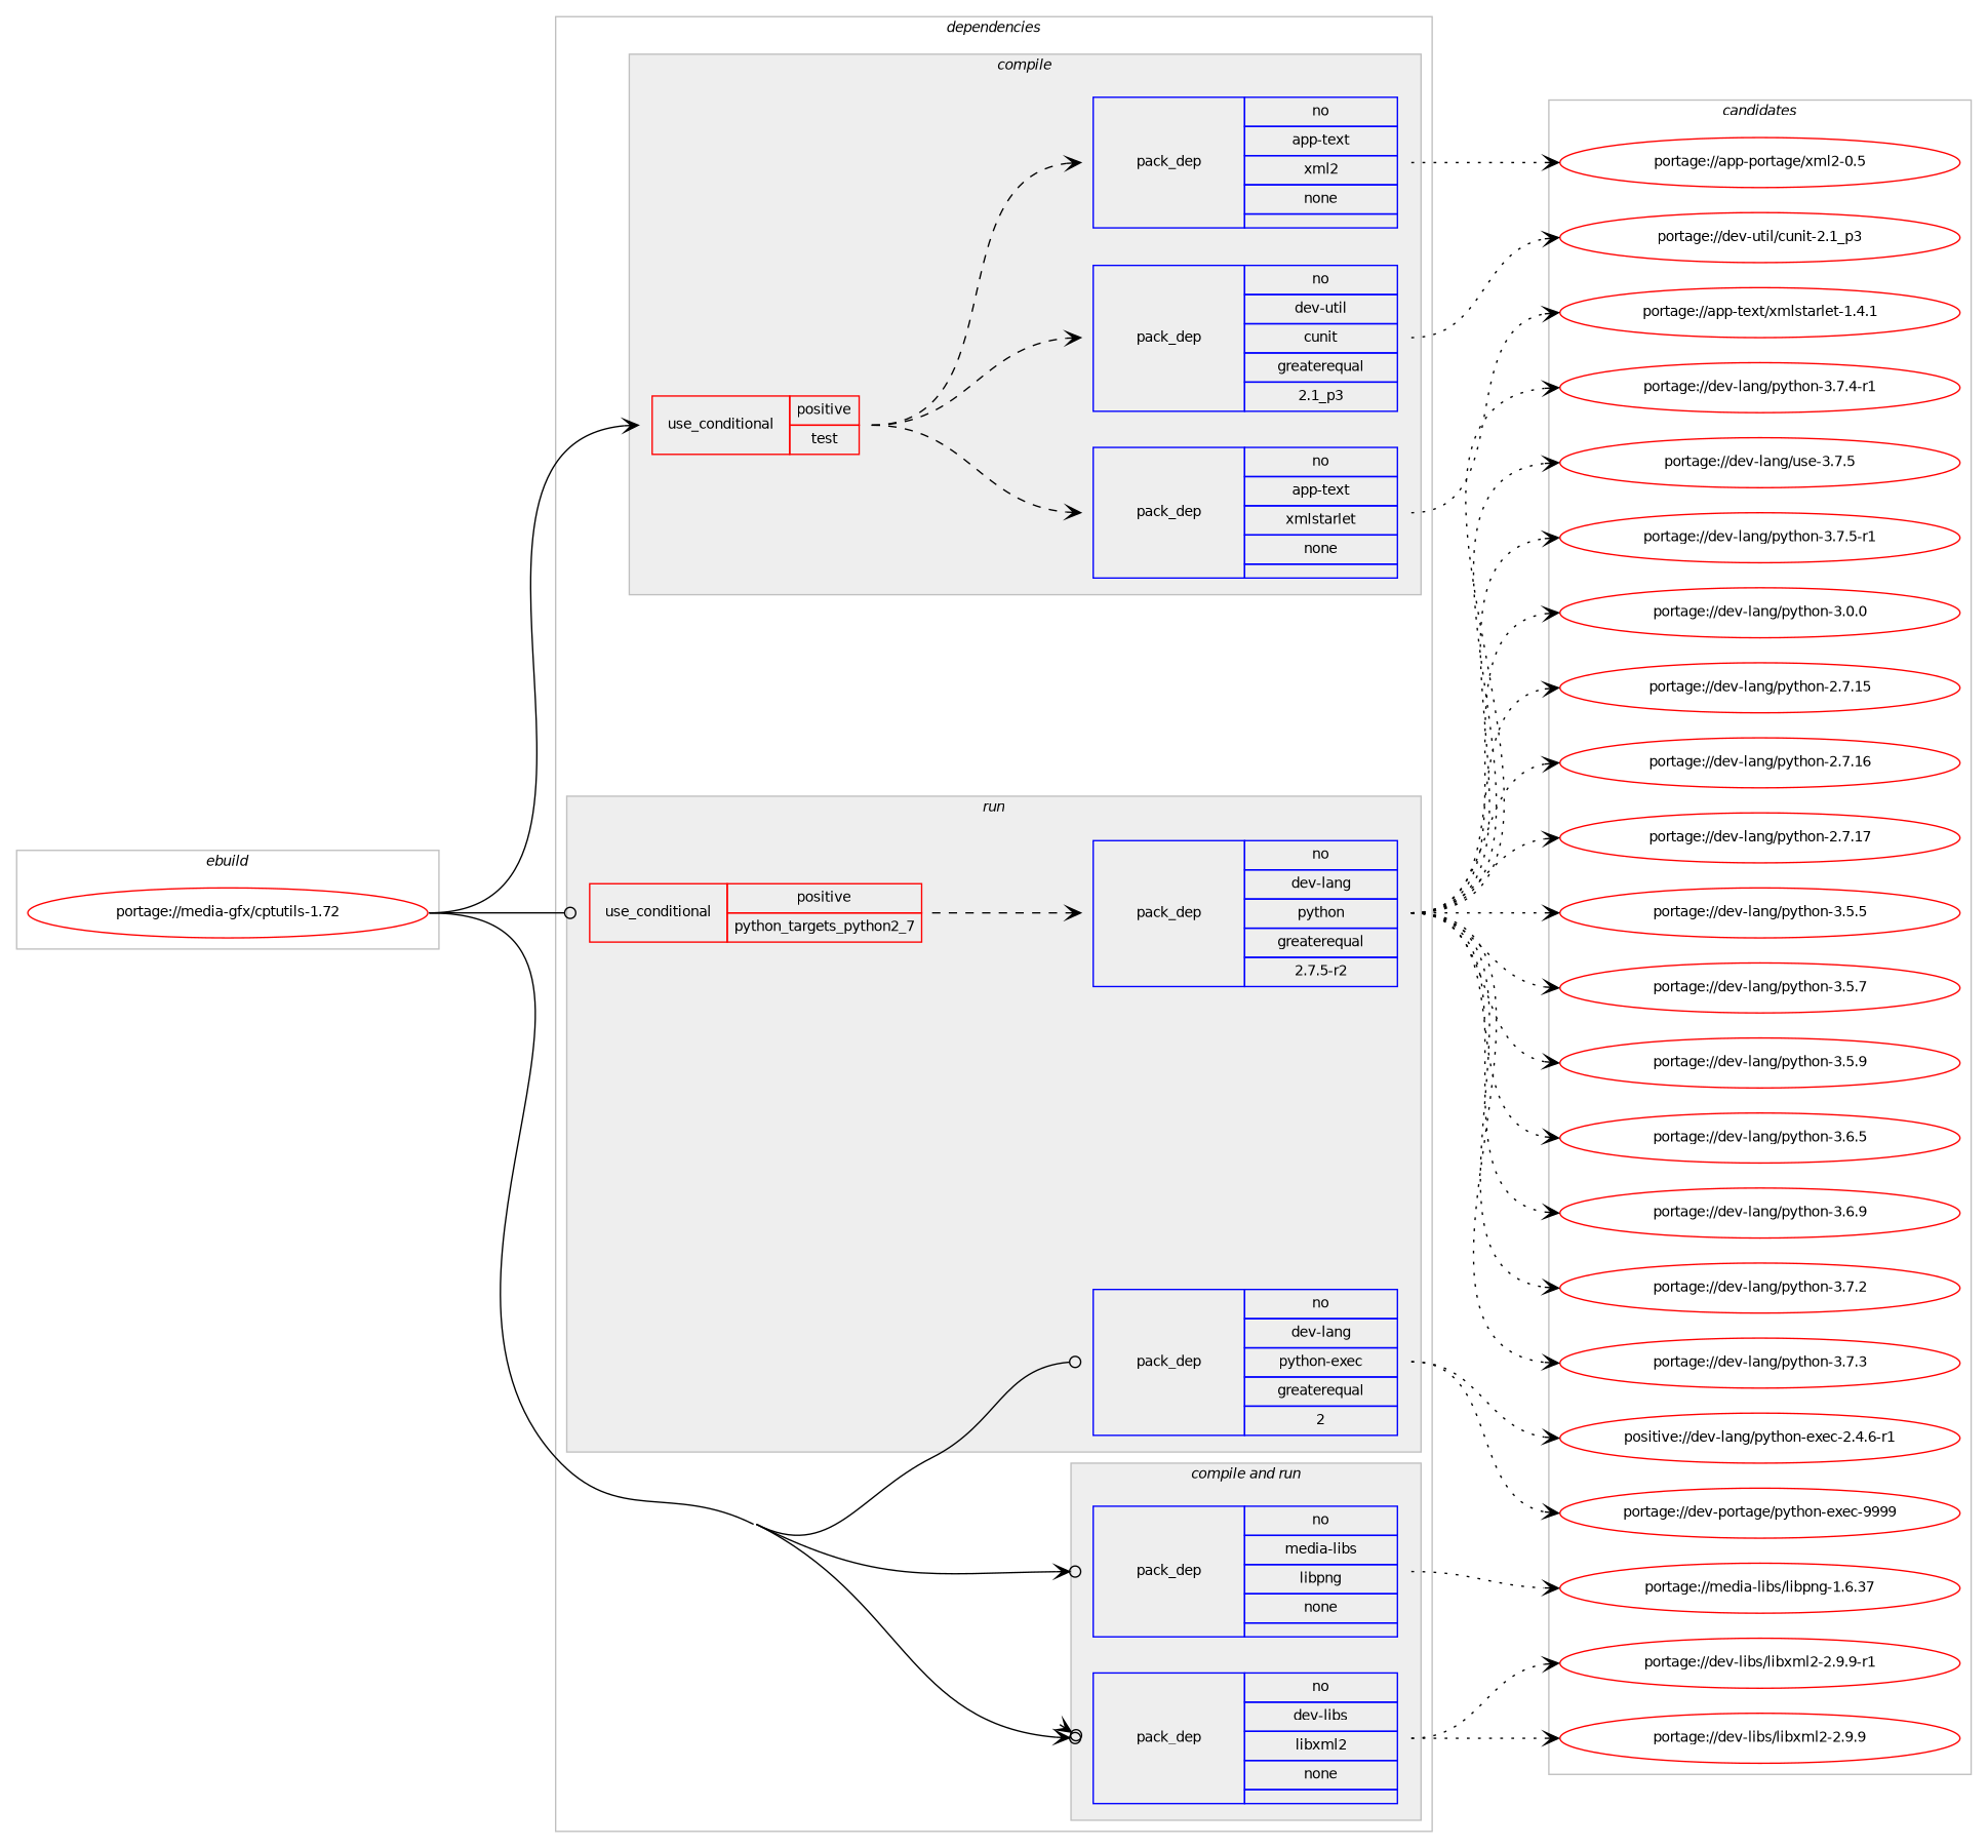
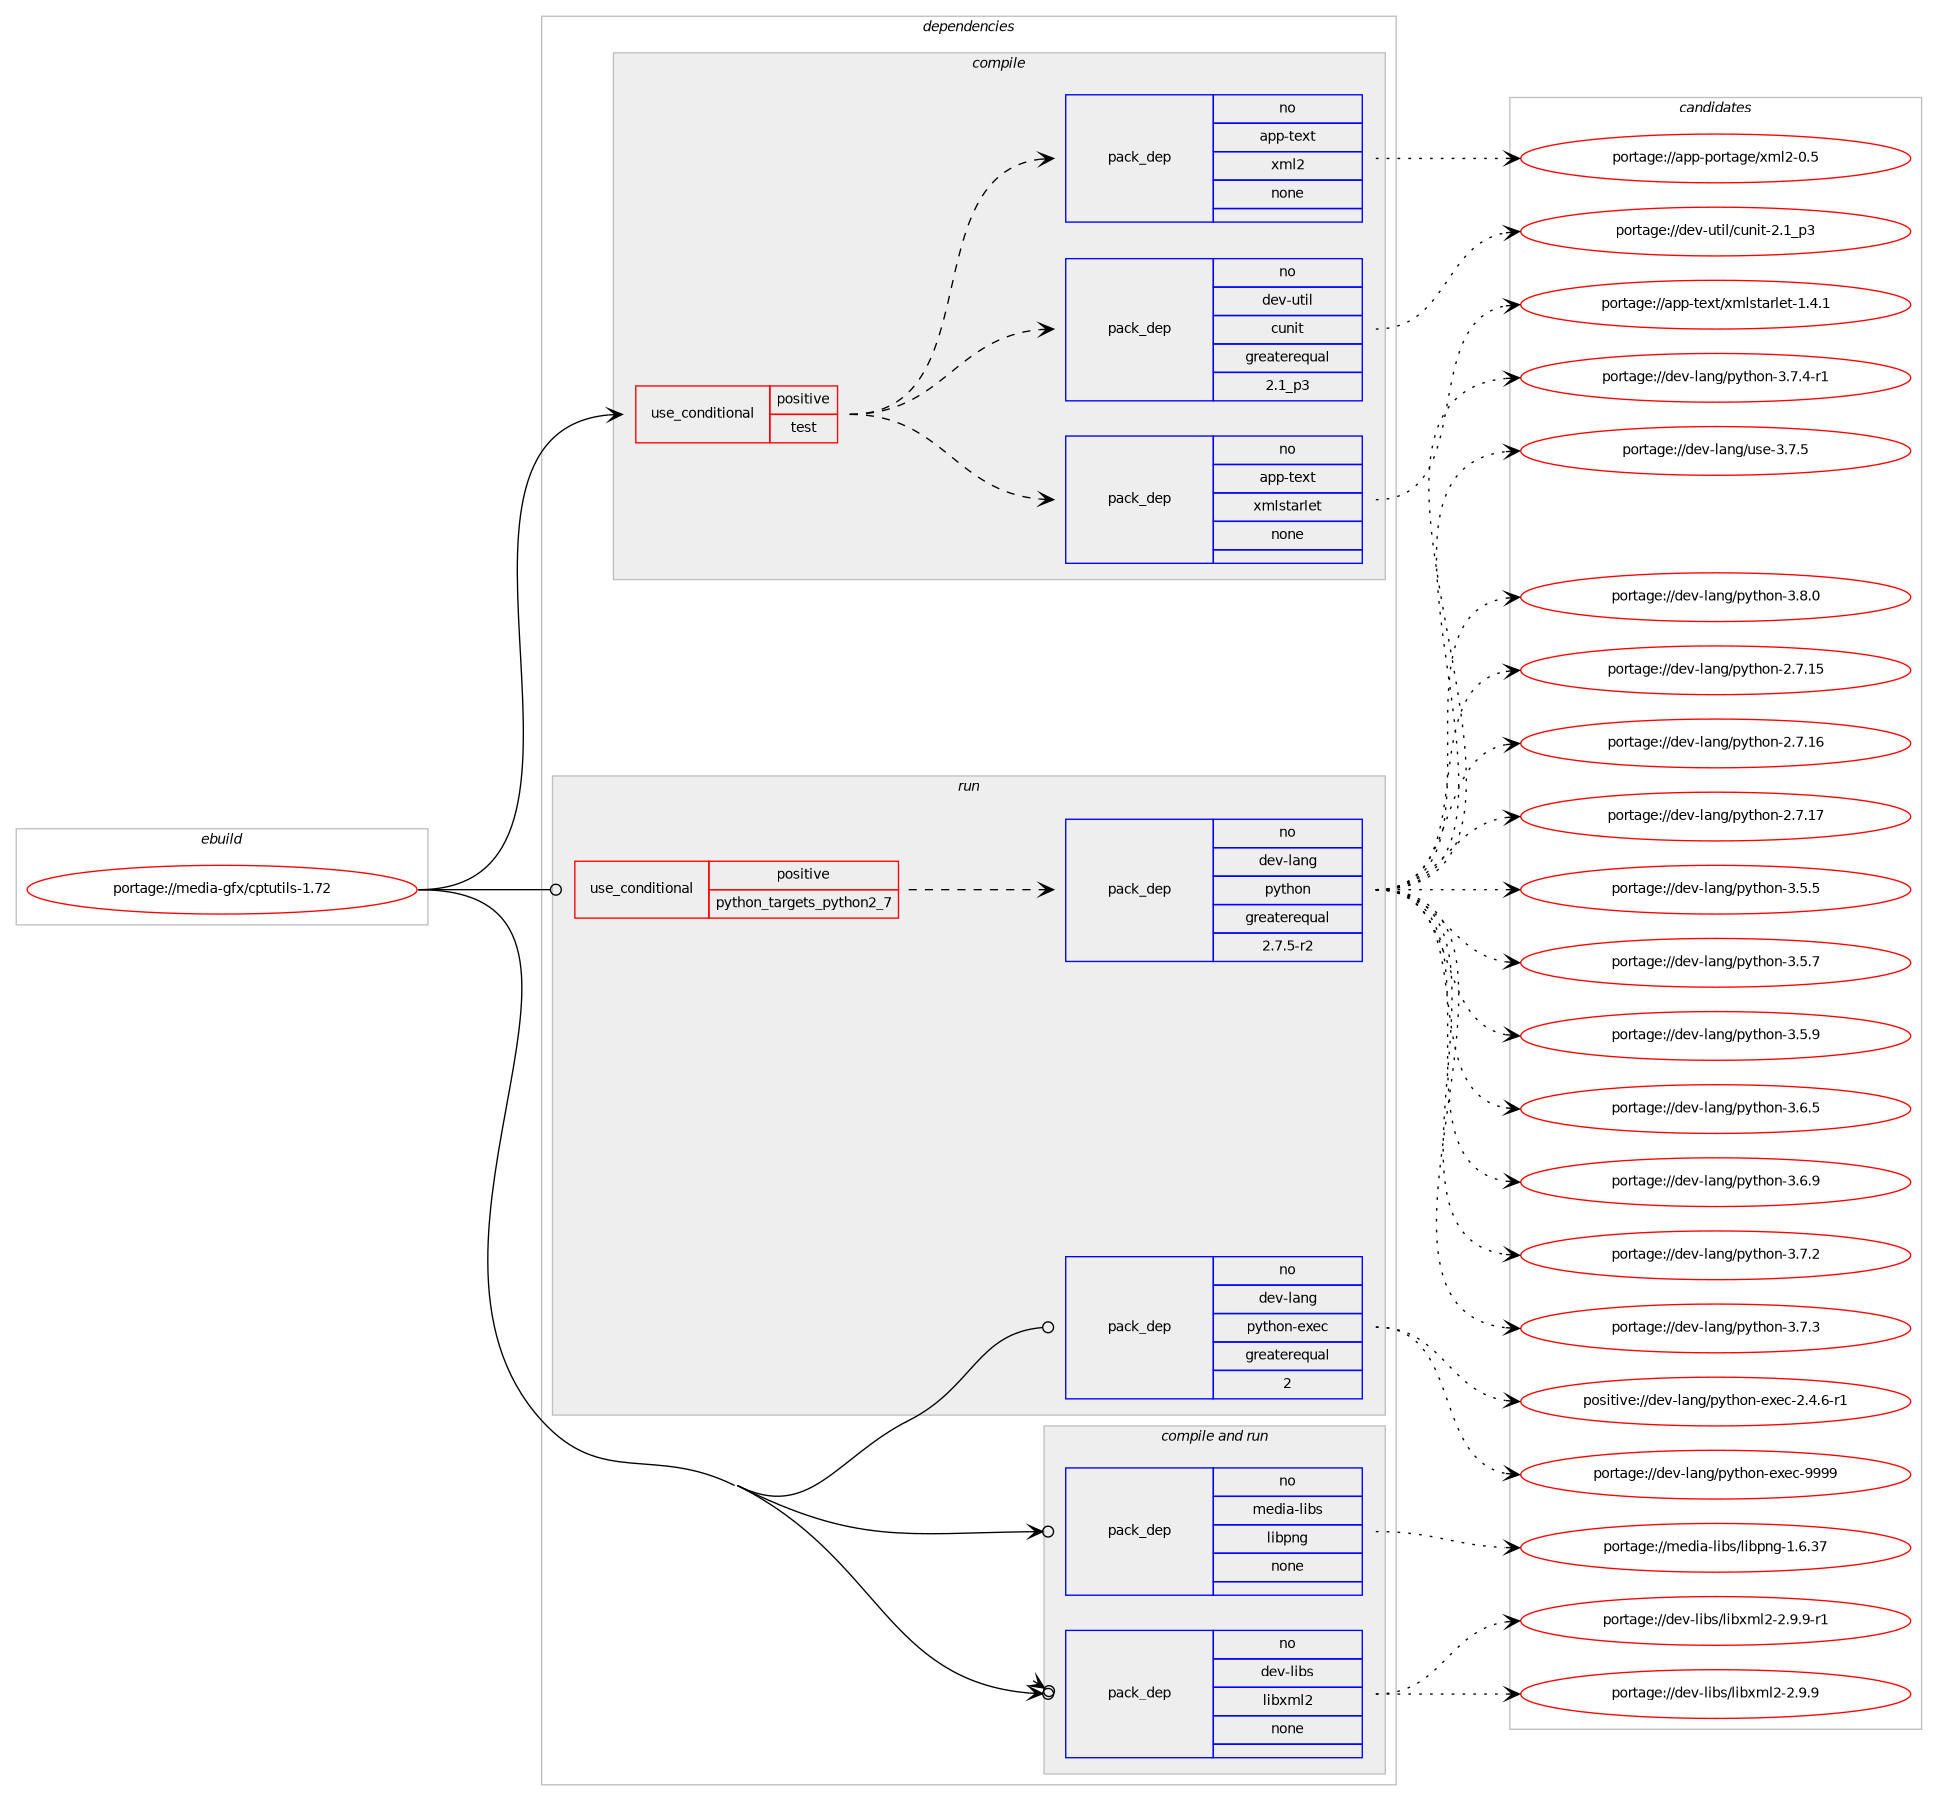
  digraph {
    compound=true
    concentrate=true
    fontname=Helvetica
    fontsize=10
    newrank=true
    rankdir=LR
    ranksep=1.5
    node [color=red fontname=Helvetica fontsize=10]
    edge [arrowhead=vee headport=w style=dotted tailport=e weight=100]
    n1 [label="portage://media-gfx/cptutils-1.72" width=4]
    n2 [color=blue label=<<TABLE BORDER="0" CELLBORDER="1" CELLSPACING="0" CELLPADDING="4" WIDTH="220"><TR><TD ROWSPAN="6" CELLPADDING="30">pack_dep</TD></TR><TR><TD WIDTH="110">no</TD></TR><TR><TD>app-text</TD></TR><TR><TD>xml2</TD></TR><TR><TD>none</TD></TR><TR><TD></TD></TR></TABLE>> shape=none]
    n3 [color=blue label=<<TABLE BORDER="0" CELLBORDER="1" CELLSPACING="0" CELLPADDING="4" WIDTH="220"><TR><TD ROWSPAN="6" CELLPADDING="30">pack_dep</TD></TR><TR><TD WIDTH="110">no</TD></TR><TR><TD>app-text</TD></TR><TR><TD>xmlstarlet</TD></TR><TR><TD>none</TD></TR><TR><TD></TD></TR></TABLE>> shape=none]
    n4 [color=blue label=<<TABLE BORDER="0" CELLBORDER="1" CELLSPACING="0" CELLPADDING="4" WIDTH="220"><TR><TD ROWSPAN="6" CELLPADDING="30">pack_dep</TD></TR><TR><TD WIDTH="110">no</TD></TR><TR><TD>dev-util</TD></TR><TR><TD>cunit</TD></TR><TR><TD>greaterequal</TD></TR><TR><TD>2.1_p3</TD></TR></TABLE>> shape=none]
    n5 [label=<<TABLE BORDER="0" CELLBORDER="1" CELLSPACING="0" CELLPADDING="4"><TR><TD ROWSPAN="3" CELLPADDING="10">use_conditional</TD></TR><TR><TD>positive</TD></TR><TR><TD>test</TD></TR></TABLE>> shape=none]
    n6 [color=blue label=<<TABLE BORDER="0" CELLBORDER="1" CELLSPACING="0" CELLPADDING="4" WIDTH="220"><TR><TD ROWSPAN="6" CELLPADDING="30">pack_dep</TD></TR><TR><TD WIDTH="110">no</TD></TR><TR><TD>dev-libs</TD></TR><TR><TD>libxml2</TD></TR><TR><TD>none</TD></TR><TR><TD></TD></TR></TABLE>> shape=none]
    n7 [color=blue label=<<TABLE BORDER="0" CELLBORDER="1" CELLSPACING="0" CELLPADDING="4" WIDTH="220"><TR><TD ROWSPAN="6" CELLPADDING="30">pack_dep</TD></TR><TR><TD WIDTH="110">no</TD></TR><TR><TD>media-libs</TD></TR><TR><TD>libpng</TD></TR><TR><TD>none</TD></TR><TR><TD></TD></TR></TABLE>> shape=none]
    n8 [color=blue label=<<TABLE BORDER="0" CELLBORDER="1" CELLSPACING="0" CELLPADDING="4" WIDTH="220"><TR><TD ROWSPAN="6" CELLPADDING="30">pack_dep</TD></TR><TR><TD WIDTH="110">no</TD></TR><TR><TD>dev-lang</TD></TR><TR><TD>python</TD></TR><TR><TD>greaterequal</TD></TR><TR><TD>2.7.5-r2</TD></TR></TABLE>> shape=none]
    n9 [label=<<TABLE BORDER="0" CELLBORDER="1" CELLSPACING="0" CELLPADDING="4"><TR><TD ROWSPAN="3" CELLPADDING="10">use_conditional</TD></TR><TR><TD>positive</TD></TR><TR><TD>python_targets_python2_7</TD></TR></TABLE>> shape=none]
    n10 [color=blue label=<<TABLE BORDER="0" CELLBORDER="1" CELLSPACING="0" CELLPADDING="4" WIDTH="220"><TR><TD ROWSPAN="6" CELLPADDING="30">pack_dep</TD></TR><TR><TD WIDTH="110">no</TD></TR><TR><TD>dev-lang</TD></TR><TR><TD>python-exec</TD></TR><TR><TD>greaterequal</TD></TR><TR><TD>2</TD></TR></TABLE>> shape=none]
    n11 [label="portage://app-portage/xml2-0.5" width=4]
    n12 [label="portage://app-text/xmlstarlet-1.4.1" width=4]
    n13 [label="portage://dev-util/cunit-2.1_p3" width=4]
    n14 [label="portage://dev-libs/libxml2-2.9.9" width=4]
    n15 [label="portage://dev-libs/libxml2-2.9.9-r1" width=4]
    n16 [label="portage://media-libs/libpng-1.6.37" width=4]
    n17 [label="portage://dev-lang/python-2.7.15" width=4]
    n18 [label="portage://dev-lang/python-2.7.16" width=4]
    n19 [label="portage://dev-lang/python-2.7.17" width=4]
    n20 [label="portage://dev-lang/python-3.5.5" width=4]
    n21 [label="portage://dev-lang/python-3.5.7" width=4]
    n22 [label="portage://dev-lang/python-3.5.9" width=4]
    n23 [label="portage://dev-lang/python-3.6.5" width=4]
    n24 [label="portage://dev-lang/python-3.6.9" width=4]
    n25 [label="portage://dev-lang/python-3.7.2" width=4]
    n26 [label="portage://dev-lang/python-3.7.3" width=4]
    n27 [label="portage://dev-lang/python-3.7.4-r1" width=4]
    n28 [label="portage://dev-lang/use-3.7.5" width=4]
-   n29 [label="portage://dev-lang/python-3.7.5-r1" width=4]
-   n30 [label="portage://dev-lang/python-3.0.0" width=4]
+   n30 [label="portage://dev-lang/python-3.8.0" width=4]
    n31 [label="positive://dev-lang/python-exec-2.4.6-r1" width=4]
-   n32 [label="portage://dev-portage/python-exec-9999" width=4]
+   n32 [label="portage://dev-lang/python-exec-9999" width=4]
    subgraph cluster_1 {
      color=gray
      label=<<i>ebuild</i>>
      rank=same
      n1
    }
    subgraph cluster_2 {
      color=gray
      label=<<i>dependencies</i>>
      subgraph cluster_3 {
        color=gray
        fillcolor="#eeeeee"
        label=<<i>compile</i>>
        style=filled
        subgraph sub_4 {
          color=gray
          fillcolor="#eeeeee"
          label=<<i>compile</i>>
          style=filled
          n5
          subgraph sub_5 {
            color=gray
            fillcolor="#eeeeee"
            label=<<i>compile</i>>
            style=filled
            n2
          }
          subgraph sub_6 {
            color=gray
            fillcolor="#eeeeee"
            label=<<i>compile</i>>
            style=filled
            n3
          }
          subgraph sub_7 {
            color=gray
            fillcolor="#eeeeee"
            label=<<i>compile</i>>
            style=filled
            n4
          }
        }
      }
      subgraph cluster_8 {
        color=gray
        fillcolor="#eeeeee"
        label=<<i>compile and run</i>>
        style=filled
        subgraph sub_9 {
          color=gray
          fillcolor="#eeeeee"
          label=<<i>compile and run</i>>
          style=filled
          n6
        }
        subgraph sub_10 {
          color=gray
          fillcolor="#eeeeee"
          label=<<i>compile and run</i>>
          style=filled
          n7
        }
      }
      subgraph cluster_11 {
        color=gray
        fillcolor="#eeeeee"
        label=<<i>run</i>>
        style=filled
        subgraph sub_12 {
          color=gray
          fillcolor="#eeeeee"
          label=<<i>run</i>>
          style=filled
          n9
          subgraph sub_13 {
            color=gray
            fillcolor="#eeeeee"
            label=<<i>run</i>>
            style=filled
            n8
          }
        }
        subgraph sub_14 {
          color=gray
          fillcolor="#eeeeee"
          label=<<i>run</i>>
          style=filled
          n10
        }
      }
    }
    subgraph cluster_15 {
      color=gray
      label=<<i>candidates</i>>
      rank=same
      subgraph sub_16 {
        color=black
        label=<<i>candidates</i>>
        nodesep=1
        rank=same
        n11
      }
      subgraph sub_17 {
        color=black
        label=<<i>candidates</i>>
        nodesep=1
        rank=same
        n12
      }
      subgraph sub_18 {
        color=black
        label=<<i>candidates</i>>
        nodesep=1
        rank=same
        n13
      }
      subgraph sub_19 {
        color=black
        label=<<i>candidates</i>>
        nodesep=1
        rank=same
        n14
        n15
      }
      subgraph sub_20 {
        color=black
        label=<<i>candidates</i>>
        nodesep=1
        rank=same
        n16
      }
      subgraph sub_21 {
        color=black
        label=<<i>candidates</i>>
        nodesep=1
        rank=same
        n17
        n18
        n19
        n20
        n21
        n22
        n23
        n24
        n25
        n26
        n27
        n28
-       n29
        n30
      }
      subgraph sub_22 {
        color=black
        label=<<i>candidates</i>>
        nodesep=1
        rank=same
        n31
        n32
      }
    }
    n1 -> n5 [style=solid weight=20]
    n1 -> n6 [arrowhead=odotvee style=solid weight=20]
    n1 -> n7 [arrowhead=odotvee style=solid weight=20]
    n1 -> n9 [arrowhead=odot style=solid weight=20]
    n1 -> n10 [arrowhead=odot style=solid weight=20]
    n2 -> n11
    n3 -> n12
    n4 -> n13
    n5 -> n2 [style=dashed weight=20]
    n5 -> n3 [style=dashed weight=20]
    n5 -> n4 [style=dashed weight=20]
    n6 -> n14
    n6 -> n15
    n7 -> n16
    n8 -> n17
    n8 -> n18
    n8 -> n19
    n8 -> n20
    n8 -> n21
    n8 -> n22
    n8 -> n23
    n8 -> n24
    n8 -> n25
    n8 -> n26
    n8 -> n27
    n8 -> n28
-   n8 -> n29
    n8 -> n30
    n9 -> n8 [style=dashed weight=20]
    n10 -> n31
    n10 -> n32
  }
